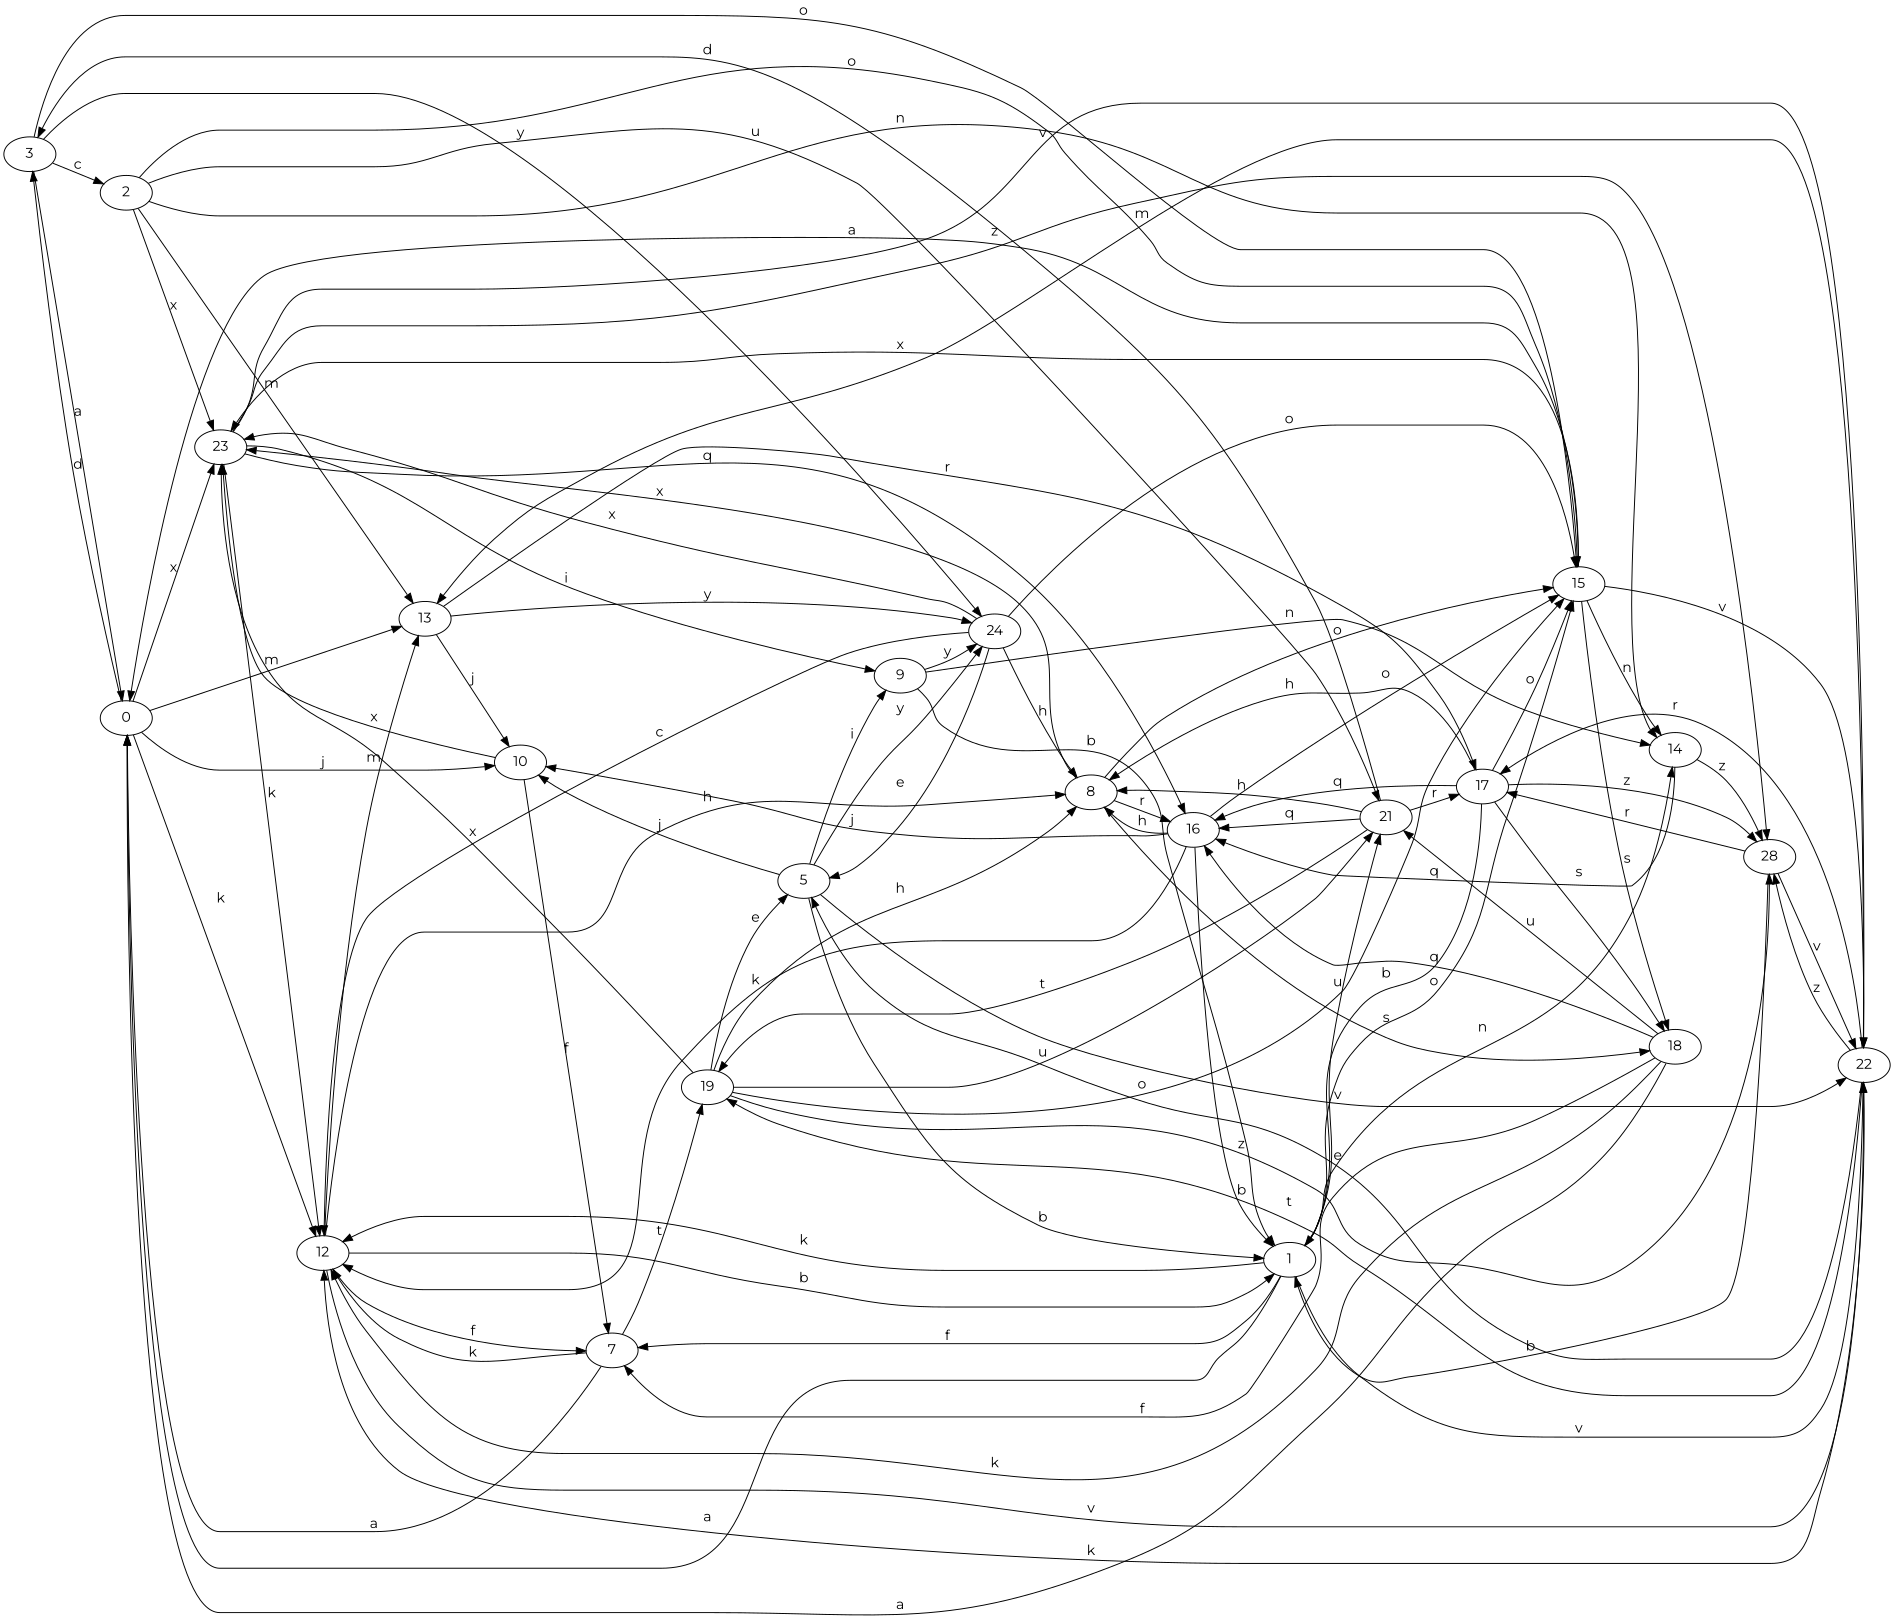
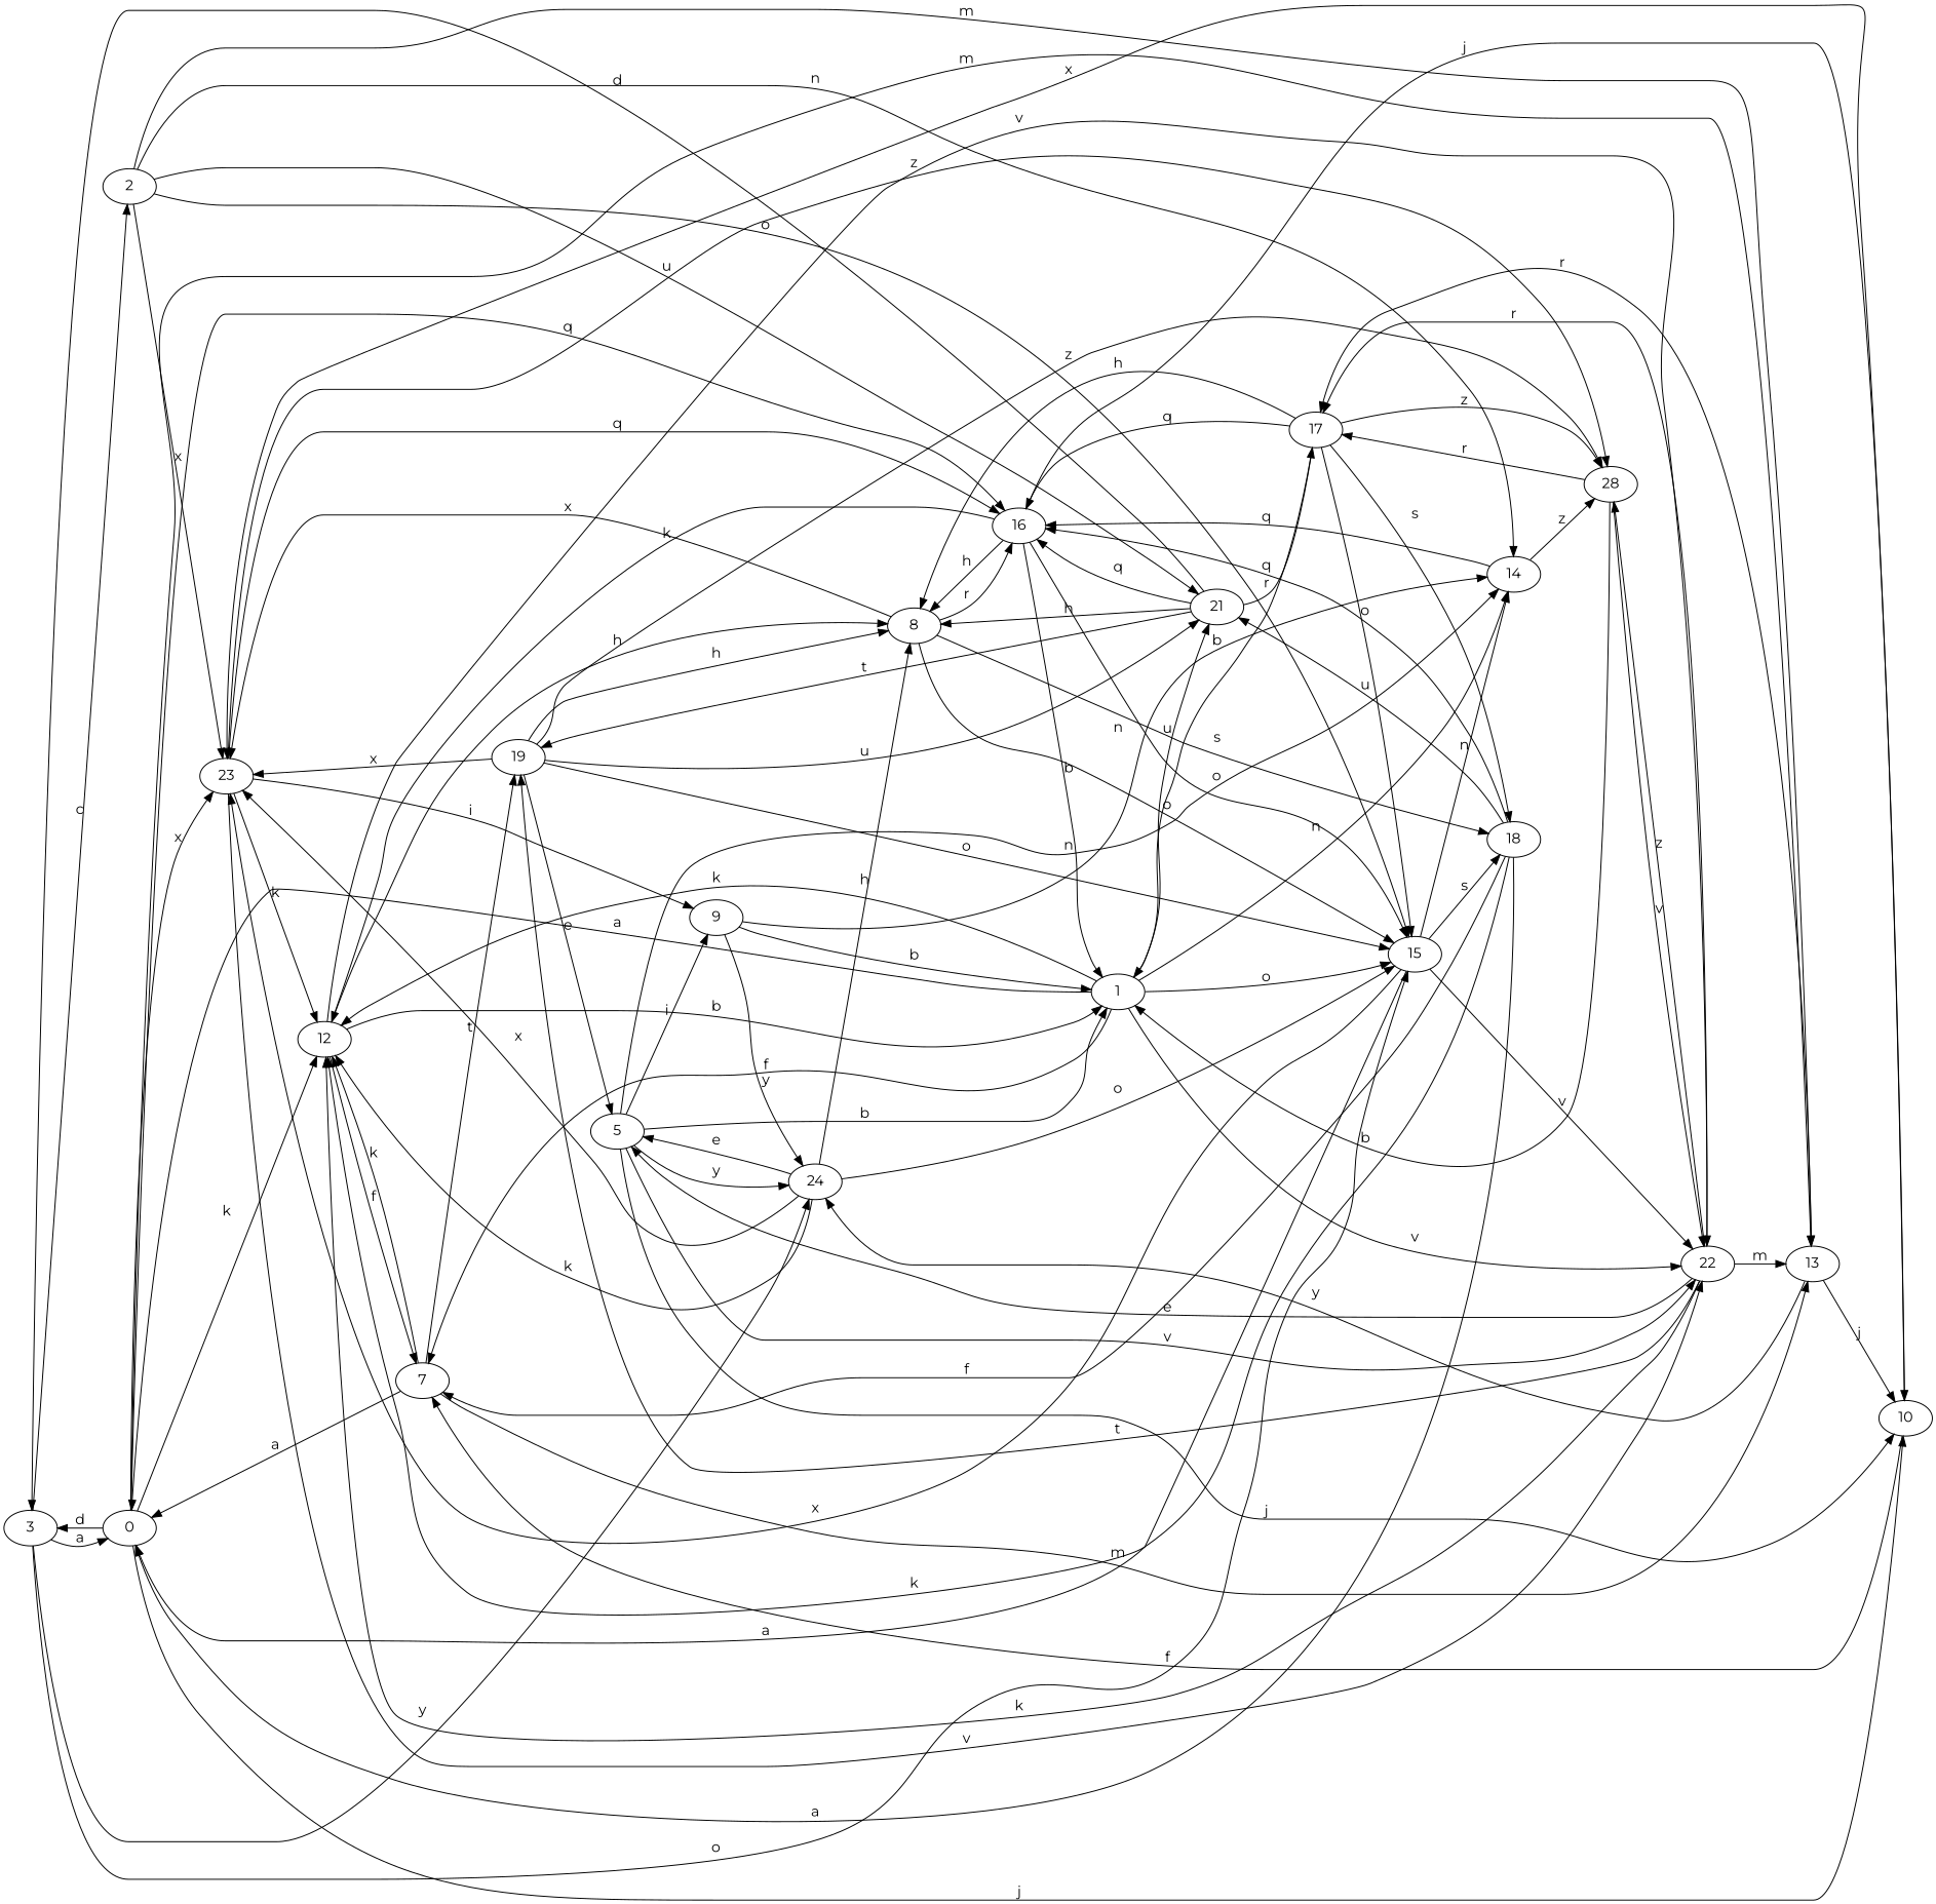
  strict digraph {
    fontname=Montserrat
    rankdir=LR
    node [fontname=Montserrat]
    edge [fontname=Montserrat]
    n1 [label=3]
    0
    10
    12
    13
    16
    23
    15
    2
    24
    7
    1
    22
    8
    17
    9
    28
    14
    21
    19
    18
    5
    n1 -> 0 [label=a]
    n1 -> 15 [label=o]
    n1 -> 2 [label=c]
    n1 -> 24 [label=y]
    0 -> n1 [label=d]
    0 -> 10 [label=j]
    0 -> 12 [label=k]
    0 -> 13 [label=m]
+   0 -> 16 [label=q]
    0 -> 23 [label=x]
    10 -> 23 [label=x]
    10 -> 7 [label=f]
    12 -> 7 [label=f]
    12 -> 1 [label=b]
    12 -> 22 [label=v]
    12 -> 8 [label=h]
    13 -> 10 [label=j]
    13 -> 24 [label=y]
    13 -> 17 [label=r]
    16 -> 10 [label=j]
    16 -> 12 [label=k]
    16 -> 15 [label=o]
    16 -> 1 [label=b]
    16 -> 8 [label=h]
    23 -> 12 [label=k]
    23 -> 16 [label=q]
    23 -> 22 [label=v]
    23 -> 9 [label=i]
    23 -> 28 [label=z]
    15 -> 0 [label=a]
    15 -> 23 [label=x]
    15 -> 22 [label=v]
    15 -> 14 [label=n]
    15 -> 18 [label=s]
    2 -> 13 [label=m]
    2 -> 23 [label=x]
    2 -> 15 [label=o]
    2 -> 14 [label=n]
    2 -> 21 [label=u]
-   24 -> 12 [label=c]
+   24 -> 12 [label=k]
    24 -> 23 [label=x]
    24 -> 15 [label=o]
    24 -> 8 [label=h]
    24 -> 5 [label=e]
    7 -> 0 [label=a]
    7 -> 12 [label=k]
-   12 -> 13 [label=m]
+   7 -> 13 [label=m]
    7 -> 19 [label=t]
    1 -> 0 [label=a]
    1 -> 12 [label=k]
    1 -> 15 [label=o]
    1 -> 7 [label=f]
    1 -> 22 [label=v]
    1 -> 14 [label=n]
    1 -> 21 [label=u]
    22 -> 12 [label=k]
    22 -> 13 [label=m]
    22 -> 17 [label=r]
    22 -> 28 [label=z]
    22 -> 19 [label=t]
    22 -> 5 [label=e]
    8 -> 16 [label=r]
    8 -> 23 [label=x]
    8 -> 15 [label=o]
    8 -> 18 [label=s]
    17 -> 16 [label=q]
    17 -> 15 [label=o]
    17 -> 1 [label=b]
    17 -> 8 [label=h]
    17 -> 28 [label=z]
    17 -> 18 [label=s]
    9 -> 24 [label=y]
    9 -> 1 [label=b]
    9 -> 14 [label=n]
    28 -> 1 [label=b]
    28 -> 22 [label=v]
    28 -> 17 [label=r]
    14 -> 16 [label=q]
    14 -> 28 [label=z]
    21 -> n1 [label=d]
    21 -> 16 [label=q]
    21 -> 8 [label=h]
    21 -> 17 [label=r]
    21 -> 19 [label=t]
    19 -> 23 [label=x]
    19 -> 15 [label=o]
    19 -> 8 [label=h]
    19 -> 28 [label=z]
    19 -> 21 [label=u]
    19 -> 5 [label=e]
    18 -> 0 [label=a]
    18 -> 12 [label=k]
    18 -> 16 [label=q]
    18 -> 7 [label=f]
    18 -> 21 [label=u]
    5 -> 10 [label=j]
    5 -> 24 [label=y]
    5 -> 1 [label=b]
    5 -> 22 [label=v]
    5 -> 9 [label=i]
+   5 -> 14 [label=n]
  }
